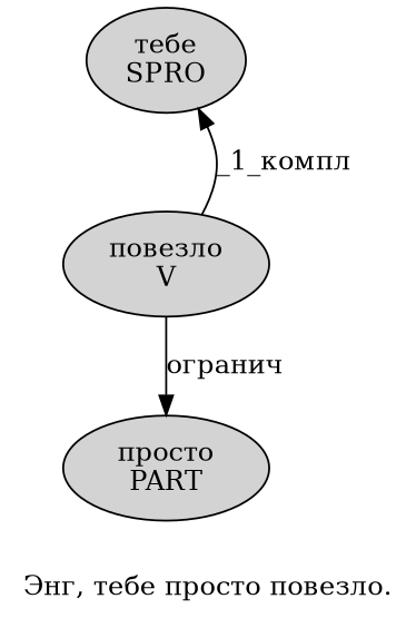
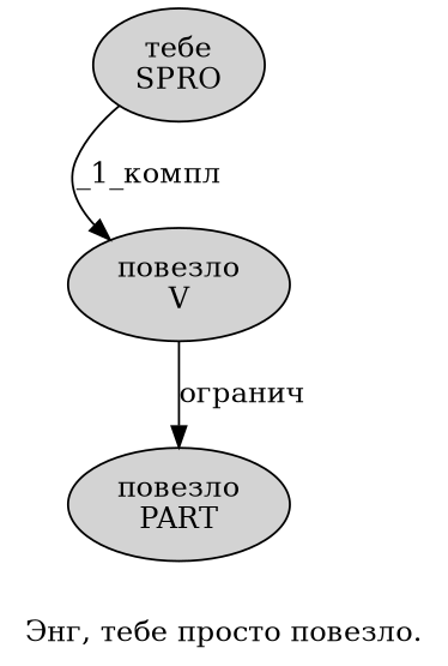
  digraph {
    label="Энг, тебе просто повезло."
    node [fillcolor=lightgray penwidth=1 shape=ellipse style=filled]
    n1 [label="тебе\nSPRO"]
-   n2 [label="просто\nPART"]
+   n2 [label="повезло\nPART"]
    n3 [label="повезло\nV"]
-   n3 -> n1 [label="_1_компл"]
+   n1 -> n3 [label="_1_компл"]
    n3 -> n2 [label="огранич"]
  }
